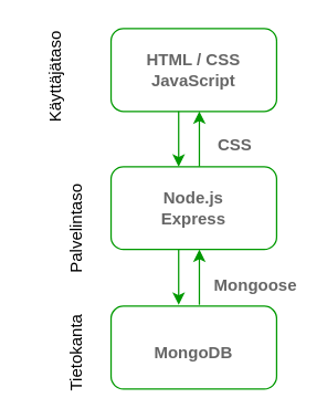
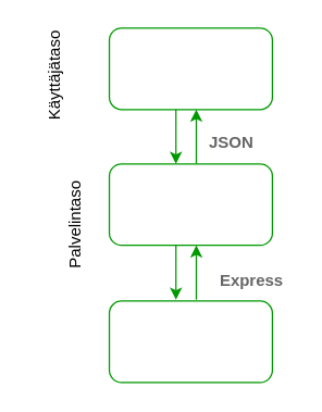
  <mxCell id="0" />
  <mxCell id="1" parent="0" />
  <mxCell id="2" value="" style="rounded=1;whiteSpace=wrap;html=1;labelBorderColor=none;fontColor=#009900;strokeColor=#009900;" vertex="1" parent="1"><mxGeometry x="80" y="20" width="120" height="60" as="geometry" /></mxCell>
  <mxCell id="3" value="" style="endArrow=classic;html=1;rounded=0;fontColor=#3333FF;exitX=0.25;exitY=1;exitDx=0;exitDy=0;strokeColor=#009900;" edge="1" parent="1"><mxGeometry width="50" height="50" relative="1" as="geometry"><mxPoint x="129" y="80" as="sourcePoint" /><mxPoint x="129" y="120" as="targetPoint" /></mxGeometry></mxCell>
  <mxCell id="4" value="" style="endArrow=classic;html=1;rounded=0;fontColor=#3333FF;entryX=0.75;entryY=1;entryDx=0;entryDy=0;strokeColor=#009900;" edge="1" parent="1"><mxGeometry width="50" height="50" relative="1" as="geometry"><mxPoint x="144" y="120" as="sourcePoint" /><mxPoint x="144" y="80" as="targetPoint" /></mxGeometry></mxCell>
  <mxCell id="5" value="&lt;font color=&quot;#000000&quot;&gt;Käyttäjätaso&lt;/font&gt;" style="text;html=1;strokeColor=none;fillColor=none;align=center;verticalAlign=middle;whiteSpace=wrap;rounded=0;fontStyle=0;fontColor=#3333FF;horizontal=0;" vertex="1" parent="1"><mxGeometry x="20" y="40" width="40" height="30" as="geometry" /></mxCell>
- <mxCell id="6" value="HTML / CSS JavaScript" style="text;html=1;strokeColor=none;fillColor=none;align=center;verticalAlign=middle;whiteSpace=wrap;rounded=0;fontStyle=1;fontColor=#666666;" vertex="1" parent="1"><mxGeometry x="85" y="35" width="110" height="30" as="geometry" /></mxCell>
- <mxCell id="7" value="CSS" style="text;html=1;strokeColor=none;fillColor=none;align=center;verticalAlign=middle;whiteSpace=wrap;rounded=0;labelBorderColor=none;fontColor=#666666;fontStyle=1" vertex="1" parent="1"><mxGeometry x="140" y="90" width="60" height="30" as="geometry" /></mxCell>
+ <mxCell id="7" value="JSON" style="text;html=1;strokeColor=none;fillColor=none;align=center;verticalAlign=middle;whiteSpace=wrap;rounded=0;labelBorderColor=none;fontColor=#666666;fontStyle=1" vertex="1" parent="1"><mxGeometry x="140" y="90" width="60" height="30" as="geometry" /></mxCell>
  <mxCell id="8" value="" style="rounded=1;whiteSpace=wrap;html=1;labelBorderColor=none;fontColor=#009900;strokeColor=#009900;" vertex="1" parent="1"><mxGeometry x="80" y="120" width="120" height="60" as="geometry" /></mxCell>
- <mxCell id="9" value="Node.js&lt;br&gt;Express" style="text;html=1;strokeColor=none;fillColor=none;align=center;verticalAlign=middle;whiteSpace=wrap;rounded=0;fontStyle=1;fontColor=#666666;" vertex="1" parent="1"><mxGeometry x="85" y="135" width="110" height="30" as="geometry" /></mxCell>
  <mxCell id="10" value="&lt;span style=&quot;color: rgb(0 , 0 , 0)&quot;&gt;Palvelintaso&lt;/span&gt;" style="text;html=1;strokeColor=none;fillColor=none;align=center;verticalAlign=middle;whiteSpace=wrap;rounded=0;fontStyle=0;fontColor=#3333FF;horizontal=0;" vertex="1" parent="1"><mxGeometry x="35" y="150" width="40" height="30" as="geometry" /></mxCell>
  <mxCell id="11" value="" style="rounded=1;whiteSpace=wrap;html=1;labelBorderColor=none;fontColor=#009900;strokeColor=#009900;" vertex="1" parent="1"><mxGeometry x="80" y="221" width="120" height="60" as="geometry" /></mxCell>
- <mxCell id="12" value="MongoDB" style="text;html=1;strokeColor=none;fillColor=none;align=center;verticalAlign=middle;whiteSpace=wrap;rounded=0;fontStyle=1;fontColor=#666666;" vertex="1" parent="1"><mxGeometry x="85" y="240" width="110" height="30" as="geometry" /></mxCell>
  <mxCell id="13" value="" style="endArrow=classic;html=1;rounded=0;fontColor=#3333FF;exitX=0.25;exitY=1;exitDx=0;exitDy=0;strokeColor=#009900;" edge="1" parent="1"><mxGeometry width="50" height="50" relative="1" as="geometry"><mxPoint x="129" y="180" as="sourcePoint" /><mxPoint x="129" y="220" as="targetPoint" /></mxGeometry></mxCell>
  <mxCell id="14" value="" style="endArrow=classic;html=1;rounded=0;fontColor=#3333FF;entryX=0.75;entryY=1;entryDx=0;entryDy=0;strokeColor=#009900;" edge="1" parent="1"><mxGeometry width="50" height="50" relative="1" as="geometry"><mxPoint x="144" y="220" as="sourcePoint" /><mxPoint x="144" y="180" as="targetPoint" /></mxGeometry></mxCell>
- <mxCell id="15" value="Mongoose" style="text;html=1;strokeColor=none;fillColor=none;align=center;verticalAlign=middle;whiteSpace=wrap;rounded=0;labelBorderColor=none;fontColor=#666666;fontStyle=1" vertex="1" parent="1"><mxGeometry x="155" y="191" width="60" height="30" as="geometry" /></mxCell>
- <mxCell id="16" value="&lt;span style=&quot;color: rgb(0 , 0 , 0)&quot;&gt;Tietokanta&lt;/span&gt;" style="text;html=1;strokeColor=none;fillColor=none;align=center;verticalAlign=middle;whiteSpace=wrap;rounded=0;fontStyle=0;fontColor=#3333FF;horizontal=0;" vertex="1" parent="1"><mxGeometry x="35" y="240" width="40" height="30" as="geometry" /></mxCell>
+ <mxCell id="15" value="Express" style="text;html=1;strokeColor=none;fillColor=none;align=center;verticalAlign=middle;whiteSpace=wrap;rounded=0;labelBorderColor=none;fontColor=#666666;fontStyle=1" vertex="1" parent="1"><mxGeometry x="155" y="191" width="60" height="30" as="geometry" /></mxCell>
